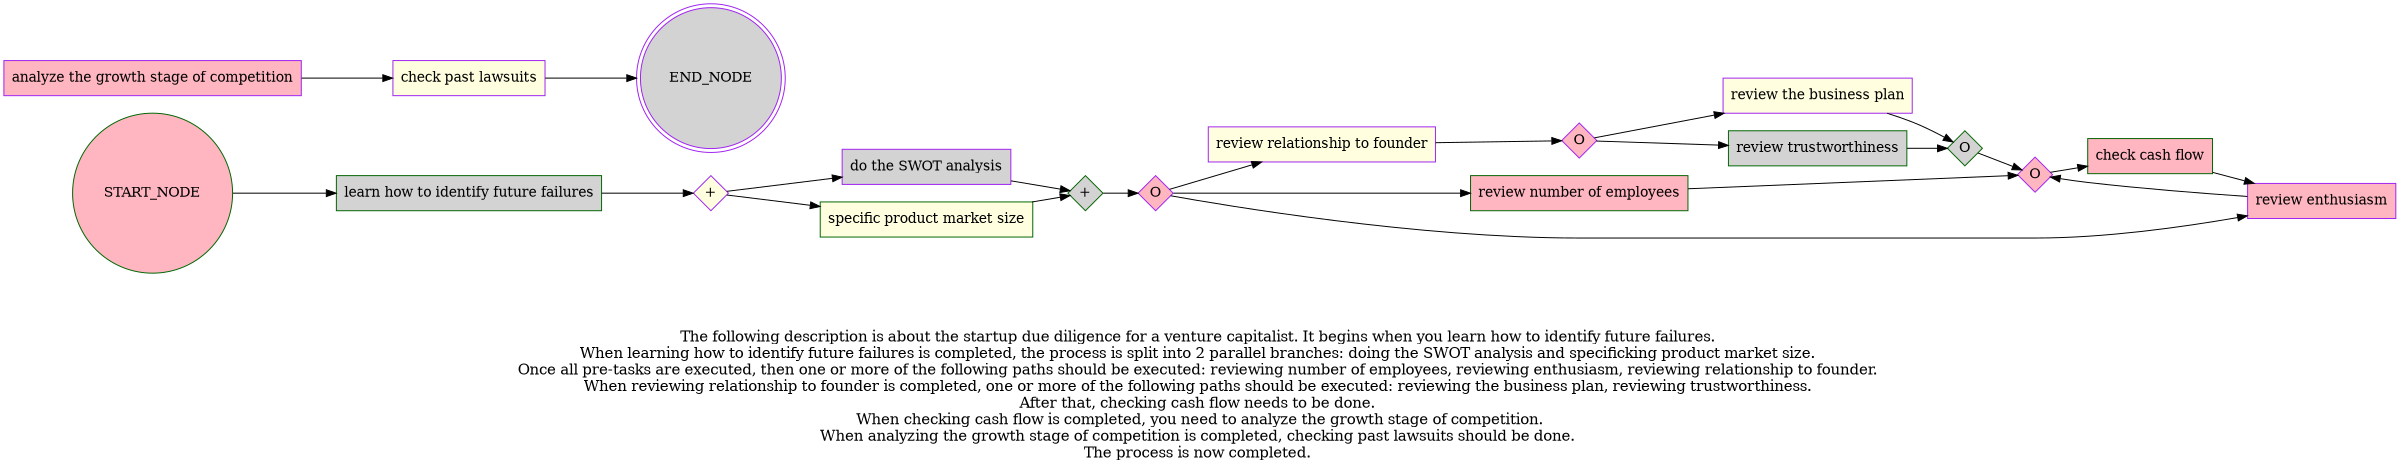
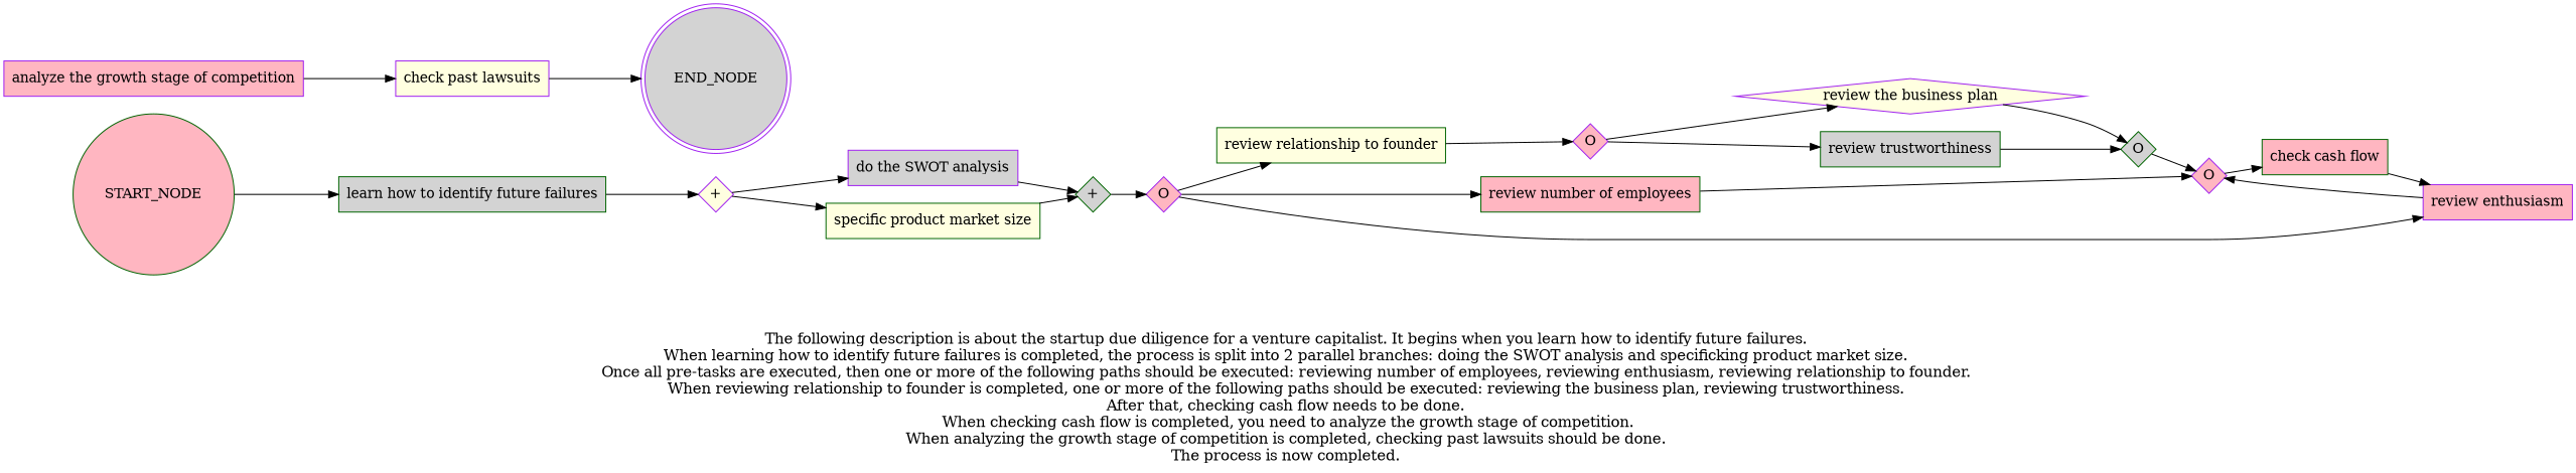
  digraph {
    fontsize=15
    label="\n\n\nThe following description is about the startup due diligence for a venture capitalist. It begins when you learn how to identify future failures. \nWhen learning how to identify future failures is completed, the process is split into 2 parallel branches: doing the SWOT analysis and specificking product market size. \nOnce all pre-tasks are executed, then one or more of the following paths should be executed: reviewing number of employees, reviewing enthusiasm, reviewing relationship to founder. \nWhen reviewing relationship to founder is completed, one or more of the following paths should be executed: reviewing the business plan, reviewing trustworthiness. \nAfter that, checking cash flow needs to be done. \nWhen checking cash flow is completed, you need to analyze the growth stage of competition.\nWhen analyzing the growth stage of competition is completed, checking past lawsuits should be done. \nThe process is now completed. \n"
    rankdir=LR
    node [color=purple fillcolor=lightpink shape=box style=filled]
    "learn how to identify future failures" [color=darkgreen fillcolor=lightgrey]
    n2 [fillcolor=lightyellow fixedsize=true label="+" shape=diamond width=0.5]
    "do the SWOT analysis" [fillcolor=lightgrey]
    "specific product market size" [color=darkgreen fillcolor=lightyellow]
    n5 [color=darkgreen fillcolor=lightgrey fixedsize=true label="+" shape=diamond width=0.5]
    n6 [fixedsize=true label=O shape=diamond width=0.5]
    "review number of employees" [color=darkgreen]
    "review enthusiasm"
-   "review relationship to founder" [fillcolor=lightyellow]
+   "review relationship to founder" [color=darkgreen fillcolor=lightyellow]
    n10 [fixedsize=true label=O shape=diamond width=0.5]
    n11 [fixedsize=true label=O shape=diamond width=0.5]
-   "review the business plan" [fillcolor=lightyellow]
+   "review the business plan" [fillcolor=lightyellow shape=diamond]
    "review trustworthiness" [color=darkgreen fillcolor=lightgrey]
    n14 [color=darkgreen fillcolor=lightgrey fixedsize=true label=O shape=diamond width=0.5]
    "check cash flow" [color=darkgreen]
    "analyze the growth stage of competition"
    "check past lawsuits" [fillcolor=lightyellow]
    END_NODE [fillcolor=lightgrey shape=doublecircle width=0.2]
    START_NODE [color=darkgreen shape=circle width=0.3]
    subgraph sub_1 {
      "learn how to identify future failures"
      n2
      "do the SWOT analysis"
      "specific product market size"
      n5
      n6
      "review number of employees"
      "review enthusiasm"
      "review relationship to founder"
      n10
      n11
      "review the business plan"
      "review trustworthiness"
      n14
      "check cash flow"
      "analyze the growth stage of competition"
      "check past lawsuits"
    }
    "learn how to identify future failures" -> n2
    n2 -> "do the SWOT analysis"
    n2 -> "specific product market size"
    "do the SWOT analysis" -> n5
    "specific product market size" -> n5
    n5 -> n6
    n6 -> "review number of employees"
    n6 -> "review enthusiasm"
    n6 -> "review relationship to founder"
    "review number of employees" -> n10
    "review enthusiasm" -> n10
    "review relationship to founder" -> n11
    n10 -> "check cash flow"
    n11 -> "review the business plan"
    n11 -> "review trustworthiness"
    "review the business plan" -> n14
    "review trustworthiness" -> n14
    n14 -> n10
    "check cash flow" -> "review enthusiasm"
    "analyze the growth stage of competition" -> "check past lawsuits"
    "check past lawsuits" -> END_NODE
    START_NODE -> "learn how to identify future failures"
  }
